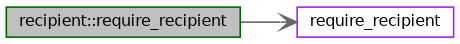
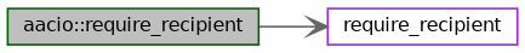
  digraph {
    rankdir=LR
    node [fontname=Helvetica fontsize=10 shape=record style=filled]
-   n1 [color=darkgreen fillcolor=grey75 fontcolor=black height=0.2 label="recipient::require_recipient" width=0.4]
+   n1 [color=darkgreen fillcolor=grey75 fontcolor=black height=0.2 label="aacio::require_recipient" width=0.4]
    n2 [color=purple fillcolor=white height=0.2 label=require_recipient width=0.4]
    n1 -> n2 [color=gray40 fontname=Helvetica fontsize=10 labelfontname=Helvetica labelfontsize=10 style=solid arrowhead=vee]
  }
